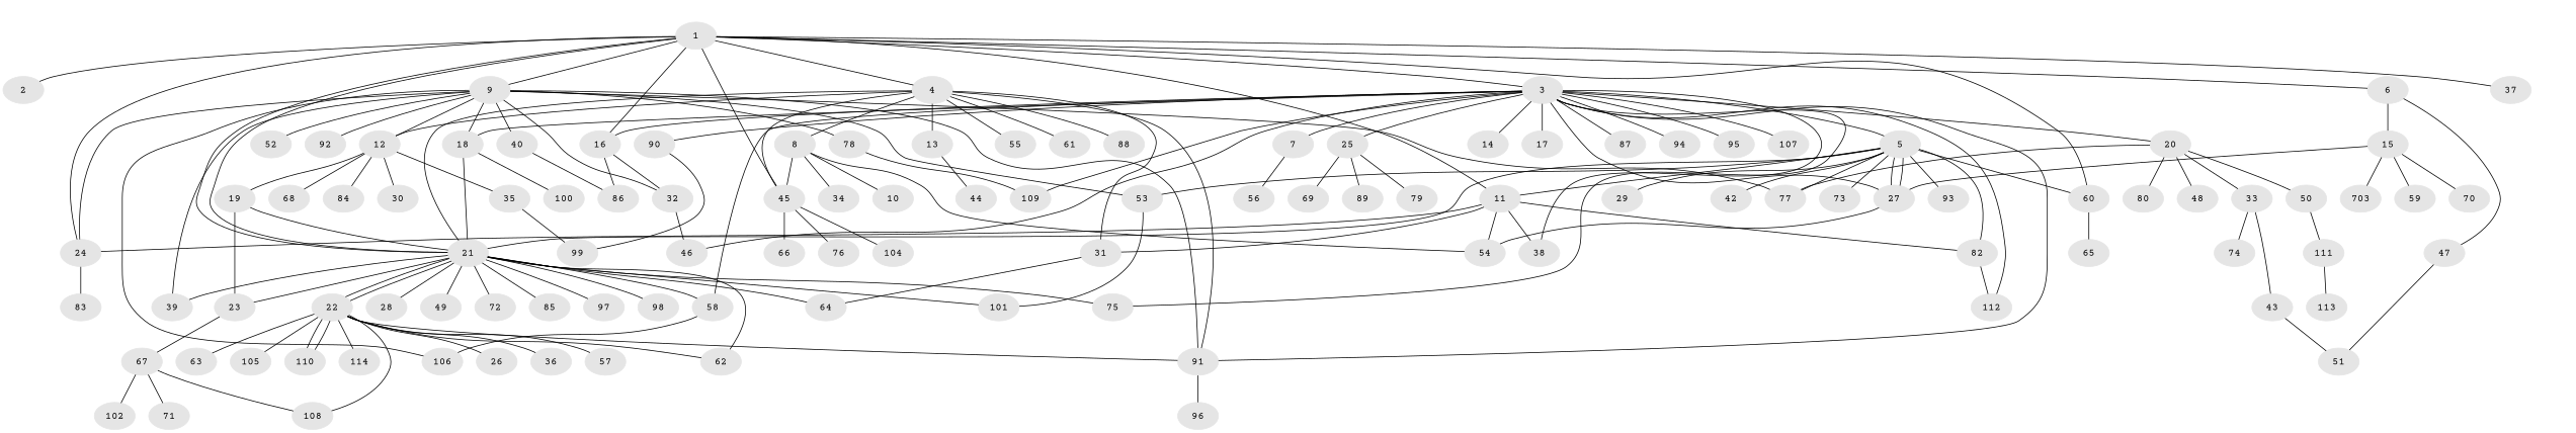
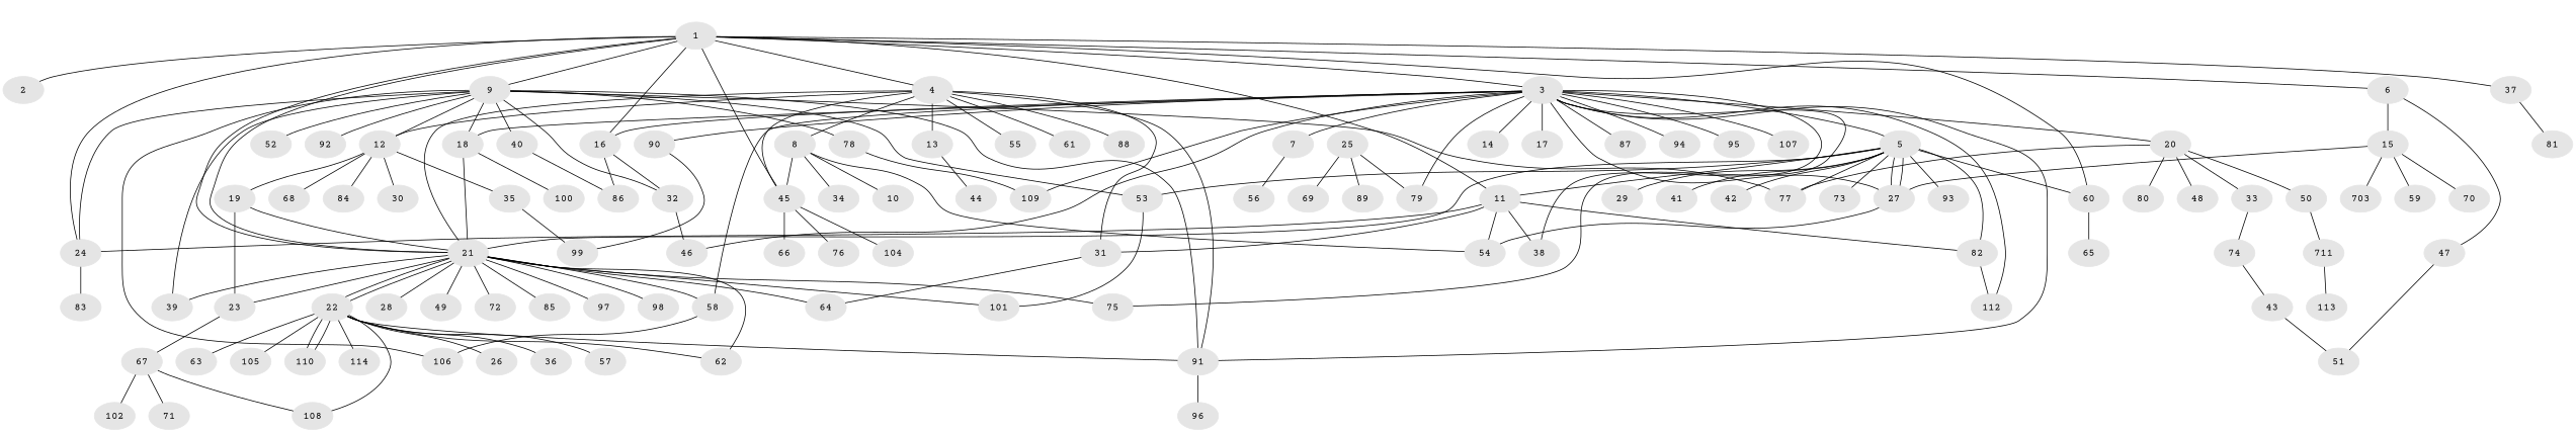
  graph {
    fontname="Courier Prime"
    node [color=gray90 fontname="Courier Prime" style=filled]
    edge [fontname="Courier Prime"]
    1
    2
    3
    4
    6
    9
    11
    16
    21
    24
    37
    45
    60
    5
    7
    14
    17
    18
    20
    25
    27
    38
    46
    58
    75
    87
    90
    91
    94
    95
    107
    109
    112
    8
    12
    13
    31
    55
    61
    88
    15
    47
    53
    77
    32
    39
    40
    52
    78
    92
    106
    82
    54
    86
    23
    22
    28
    49
    62
    64
    72
    85
    97
    98
    101
    83
+   81
    66
    76
    104
    65
    29
+   41
    42
    73
    93
    56
    100
    33
    48
    50
    80
    69
    79
    89
    99
    96
    10
    34
    19
    30
    35
    68
    84
    44
    59
    70
    n98 [label=703]
    51
    67
    43
    74
-   111
+   111 [label=711]
    26
    36
    57
    63
    105
    108
    110
    114
    71
    102
    113
    1 -- 2
    1 -- 3
    1 -- 4
    1 -- 6
    1 -- 9
    1 -- 11
    1 -- 16
    1 -- 21
    1 -- 21
    1 -- 24
    1 -- 37
    1 -- 45
    1 -- 60
    3 -- 16
    3 -- 5
    3 -- 7
    3 -- 14
    3 -- 17
    3 -- 18
    3 -- 20
-   3 -- 25
+   3 -- 79
    3 -- 27
    3 -- 38
    3 -- 46
    3 -- 58
    3 -- 75
    3 -- 87
    3 -- 90
    3 -- 91
    3 -- 94
    3 -- 95
    3 -- 107
    3 -- 109
    3 -- 112
    4 -- 21
    4 -- 45
    4 -- 91
    4 -- 8
    4 -- 12
    4 -- 13
    4 -- 31
    4 -- 55
    4 -- 61
    4 -- 88
    6 -- 15
    6 -- 47
    9 -- 24
    9 -- 18
    9 -- 91
    9 -- 12
    9 -- 53
    9 -- 77
    9 -- 32
    9 -- 39
    9 -- 40
    9 -- 52
    9 -- 78
    9 -- 92
    9 -- 106
    11 -- 24
    11 -- 38
    11 -- 31
    11 -- 82
    11 -- 54
    16 -- 32
    16 -- 86
    21 -- 58
    21 -- 75
    21 -- 39
    21 -- 23
    21 -- 22
    21 -- 22
    21 -- 28
    21 -- 49
    21 -- 62
    21 -- 64
    21 -- 72
    21 -- 85
    21 -- 97
    21 -- 98
    21 -- 101
    24 -- 83
+   37 -- 81
    45 -- 66
    45 -- 76
    45 -- 104
    60 -- 65
    5 -- 11
    5 -- 21
    5 -- 60
    5 -- 27
    5 -- 27
    5 -- 53
    5 -- 77
    5 -- 82
    5 -- 29
+   5 -- 41
    5 -- 42
    5 -- 73
    5 -- 93
    7 -- 56
    18 -- 21
    18 -- 100
    20 -- 77
    20 -- 33
    20 -- 48
    20 -- 50
    20 -- 80
    25 -- 69
    25 -- 79
    25 -- 89
    27 -- 54
    58 -- 106
    90 -- 99
    91 -- 96
    8 -- 45
    8 -- 54
    8 -- 10
    8 -- 34
    12 -- 19
    12 -- 30
    12 -- 35
    12 -- 68
    12 -- 84
    13 -- 44
    31 -- 64
    15 -- 27
    15 -- 59
    15 -- 70
    15 -- n98
    47 -- 51
    53 -- 101
    32 -- 46
    40 -- 86
    78 -- 109
    82 -- 112
    23 -- 67
    22 -- 91
    22 -- 62
    22 -- 26
    22 -- 36
    22 -- 57
    22 -- 63
    22 -- 105
    22 -- 108
    22 -- 110
    22 -- 110
    22 -- 114
-   33 -- 43
+   74 -- 43
    33 -- 74
    50 -- 111
    19 -- 21
    19 -- 23
    35 -- 99
    67 -- 108
    67 -- 71
    67 -- 102
    43 -- 51
    111 -- 113
  }
